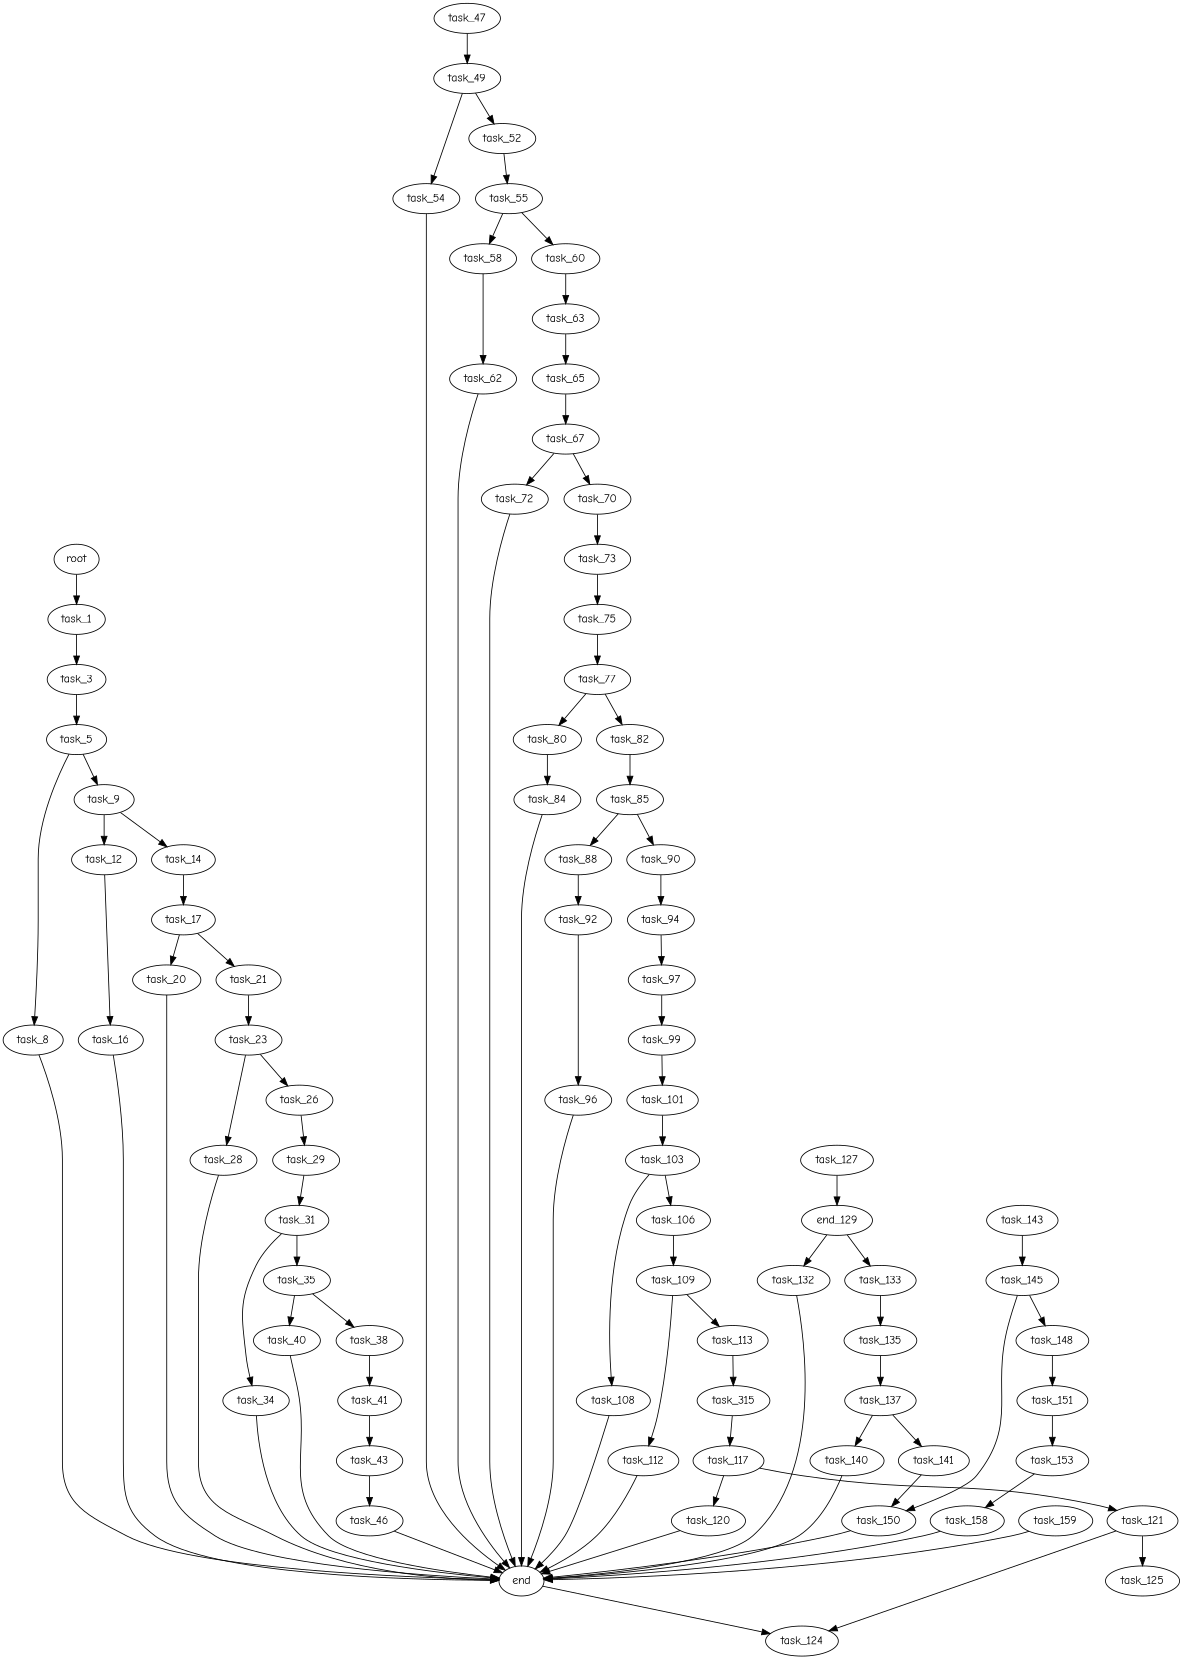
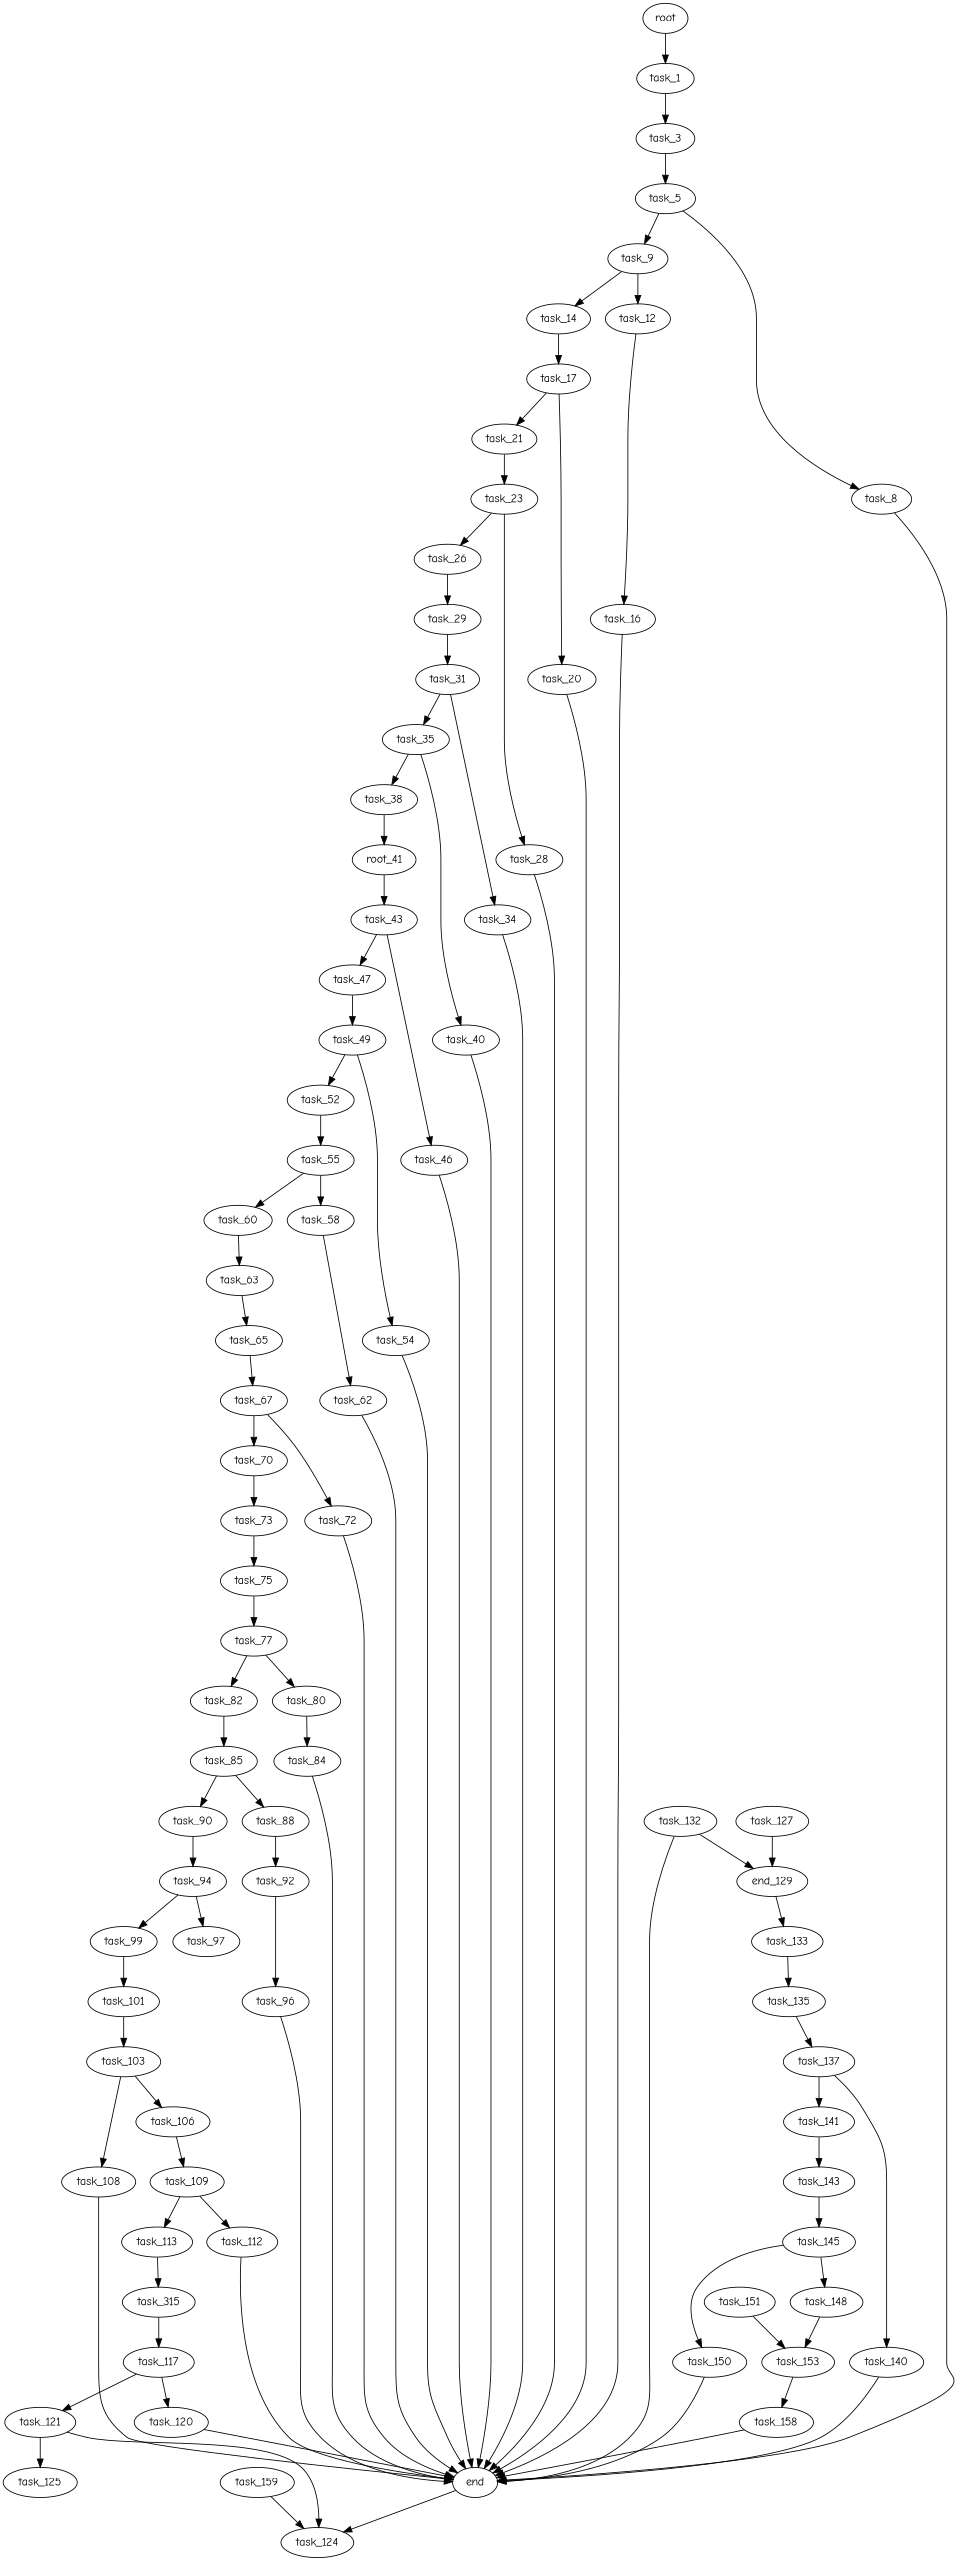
  digraph {
    fontname="Comic Neue"
    node [fontname="Comic Neue"]
    edge [fontname="Comic Neue"]
    root
    task_1
    task_3
    task_5
    task_8
    task_9
    end
    task_12
    task_14
    task_124
    task_16
    task_17
    task_20
    task_21
    task_23
    task_26
    task_28
    task_29
    task_31
    task_34
    task_35
    task_38
    task_40
-   task_41
+   task_41 [label=root_41]
    task_43
    task_46
    task_47
    task_49
    task_52
    task_54
    task_55
    task_58
    task_60
    task_62
    task_63
    task_65
    task_67
    task_70
    task_72
    task_73
    task_75
    task_77
    task_80
    task_82
    task_84
    task_85
    task_88
    task_90
    task_92
    task_94
    task_96
    task_97
    task_99
    task_101
    task_103
    task_106
    task_108
    task_109
    task_112
    task_113
    n61 [label=task_315]
    task_117
    task_120
    task_121
    task_125
    n66 [label=end_129]
    task_127
    task_132
    task_133
    task_135
    task_137
    task_140
    task_141
    task_143
    task_145
    task_148
    task_150
    task_151
    task_153
    task_158
    task_159
    root -> task_1
    task_1 -> task_3
    task_3 -> task_5
    task_5 -> task_8
    task_5 -> task_9
    task_8 -> end
    task_9 -> task_12
    task_9 -> task_14
    end -> task_124
    task_12 -> task_16
    task_14 -> task_17
    task_16 -> end
    task_17 -> task_20
    task_17 -> task_21
    task_20 -> end
    task_21 -> task_23
    task_23 -> task_26
    task_23 -> task_28
    task_26 -> task_29
    task_28 -> end
    task_29 -> task_31
    task_31 -> task_34
    task_31 -> task_35
    task_34 -> end
    task_35 -> task_38
    task_35 -> task_40
    task_38 -> task_41
    task_40 -> end
    task_41 -> task_43
    task_43 -> task_46
+   task_43 -> task_47
    task_46 -> end
    task_47 -> task_49
    task_49 -> task_52
    task_49 -> task_54
    task_52 -> task_55
    task_54 -> end
    task_55 -> task_58
    task_55 -> task_60
    task_58 -> task_62
    task_60 -> task_63
    task_62 -> end
    task_63 -> task_65
    task_65 -> task_67
    task_67 -> task_70
    task_67 -> task_72
    task_70 -> task_73
    task_72 -> end
    task_73 -> task_75
    task_75 -> task_77
    task_77 -> task_80
    task_77 -> task_82
    task_80 -> task_84
    task_82 -> task_85
    task_84 -> end
    task_85 -> task_88
    task_85 -> task_90
    task_88 -> task_92
    task_90 -> task_94
    task_92 -> task_96
    task_94 -> task_97
    task_96 -> end
-   task_97 -> task_99
+   task_94 -> task_99
    task_99 -> task_101
    task_101 -> task_103
    task_103 -> task_106
    task_103 -> task_108
    task_106 -> task_109
    task_108 -> end
    task_109 -> task_112
    task_109 -> task_113
    task_112 -> end
    task_113 -> n61
    n61 -> task_117
    task_117 -> task_120
    task_117 -> task_121
    task_120 -> end
    task_121 -> task_124
    task_121 -> task_125
-   n66 -> task_132
+   task_132 -> n66
    n66 -> task_133
    task_127 -> n66
    task_132 -> end
    task_133 -> task_135
    task_135 -> task_137
    task_137 -> task_140
    task_137 -> task_141
    task_140 -> end
-   task_141 -> task_150
+   task_141 -> task_143
    task_143 -> task_145
    task_145 -> task_148
    task_145 -> task_150
-   task_148 -> task_151
+   task_148 -> task_153
    task_150 -> end
    task_151 -> task_153
    task_153 -> task_158
    task_158 -> end
-   task_159 -> end
+   task_159 -> task_124
  }
